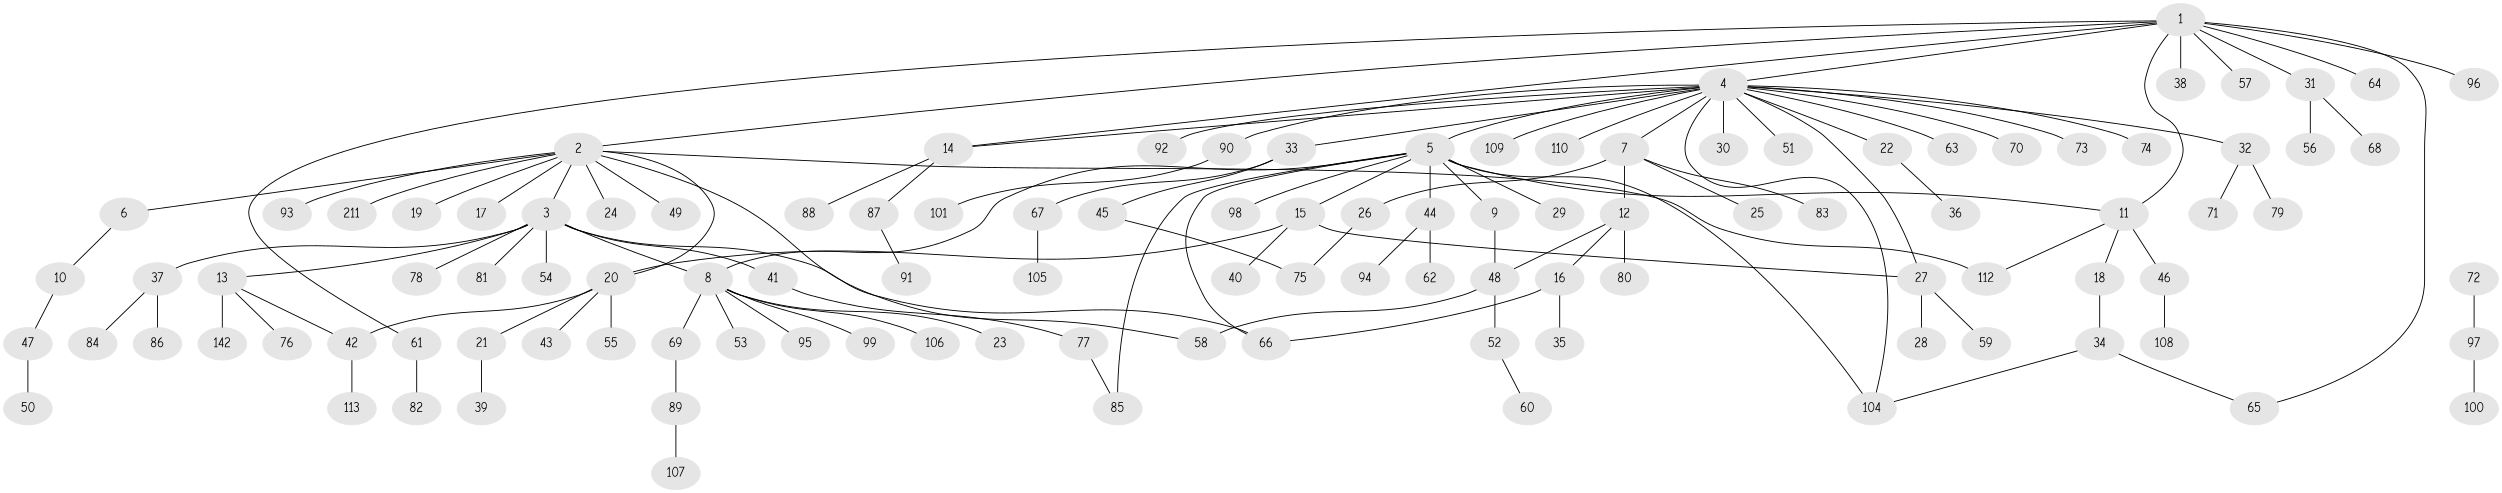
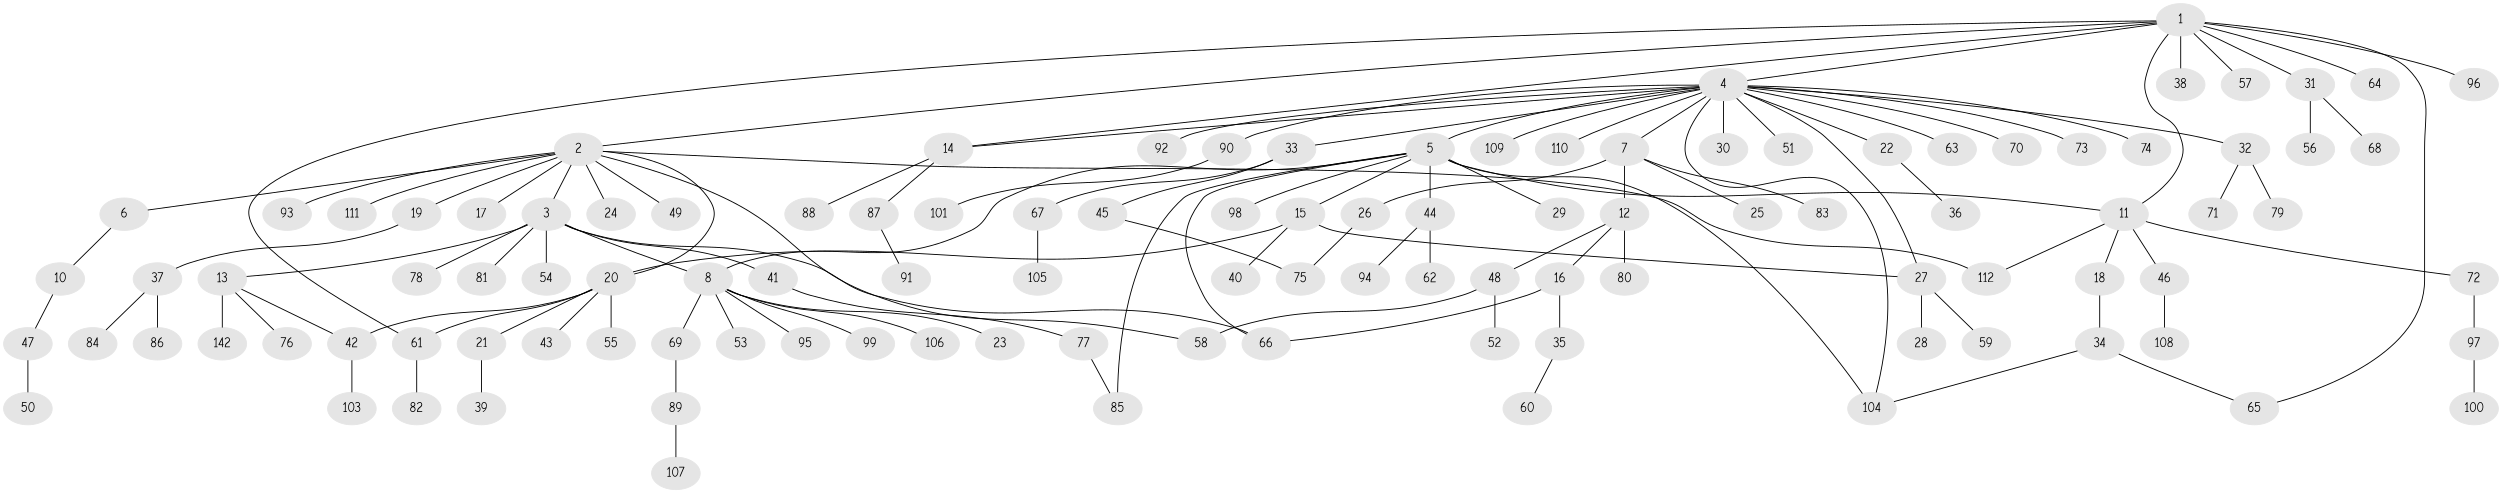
  graph {
    fontname="Comic Neue"
    node [color=gray90 fontname="Comic Neue" style=filled]
    edge [fontname="Comic Neue"]
    1
    2
    4
    11
    14
    31
    38
    57
    61
    64
    65
    96
    3
    6
    17
    19
    20
    24
    49
    58
    93
-   111 [label=211]
+   111
    112
    5
    7
    22
    27
    30
    32
    33
    51
    63
    70
    73
    74
    90
    92
    104
    109
    110
    18
    46
    72
    87
    88
    56
    68
    82
    8
    13
    37
    41
    54
    66
    78
    81
    10
    42
    21
    43
    55
    23
    53
    69
    95
    99
    106
    76
    n69 [label=142]
    84
    86
    77
-   9
    15
    29
    44
    85
    98
    12
    25
    26
    83
    36
    28
    59
    71
    79
    45
    67
    101
    48
    40
    62
    94
    47
    16
    80
    75
    89
    52
    50
    34
    108
    97
    35
-   103 [label=113]
+   103
    91
    39
    105
    60
    107
    100
    1 -- 2
    1 -- 4
    1 -- 11
    1 -- 14
    1 -- 31
    1 -- 38
    1 -- 57
    1 -- 61
    1 -- 64
    1 -- 65
    1 -- 96
    2 -- 3
    2 -- 6
    2 -- 17
    2 -- 19
    2 -- 20
    2 -- 24
    2 -- 49
    2 -- 58
    2 -- 93
    2 -- 111
    2 -- 112
    4 -- 14
    4 -- 5
    4 -- 7
    4 -- 22
    4 -- 27
    4 -- 30
    4 -- 32
    4 -- 33
    4 -- 51
    4 -- 63
    4 -- 70
    4 -- 73
    4 -- 74
    4 -- 90
    4 -- 92
    4 -- 104
    4 -- 109
    4 -- 110
    11 -- 112
    11 -- 18
    11 -- 46
+   11 -- 72
    14 -- 87
    14 -- 88
    31 -- 56
    31 -- 68
    61 -- 82
    3 -- 8
    3 -- 13
-   3 -- 37
+   19 -- 37
    3 -- 41
    3 -- 54
    3 -- 66
    3 -- 78
    3 -- 81
    6 -- 10
+   20 -- 61
    20 -- 42
    20 -- 21
    20 -- 43
    20 -- 55
    5 -- 11
    5 -- 104
    5 -- 8
    5 -- 66
-   5 -- 9
    5 -- 15
    5 -- 29
    5 -- 44
    5 -- 85
    5 -- 98
    7 -- 12
    7 -- 25
    7 -- 26
    7 -- 83
    22 -- 36
    27 -- 28
    27 -- 59
    32 -- 71
    32 -- 79
    33 -- 45
    33 -- 67
    90 -- 101
    18 -- 34
    46 -- 108
    72 -- 97
    87 -- 91
    8 -- 23
    8 -- 53
    8 -- 69
    8 -- 95
    8 -- 99
    8 -- 106
    13 -- 42
    13 -- 76
    13 -- n69
    37 -- 84
    37 -- 86
    41 -- 77
    10 -- 47
    42 -- 103
    21 -- 39
    69 -- 89
    77 -- 85
-   9 -- 48
    15 -- 20
    15 -- 27
    15 -- 40
    44 -- 62
    44 -- 94
    12 -- 48
    12 -- 16
    12 -- 80
    26 -- 75
    45 -- 75
    67 -- 105
    48 -- 58
    48 -- 52
    47 -- 50
    16 -- 66
    16 -- 35
    89 -- 107
-   52 -- 60
+   35 -- 60
    34 -- 65
    34 -- 104
    97 -- 100
  }
